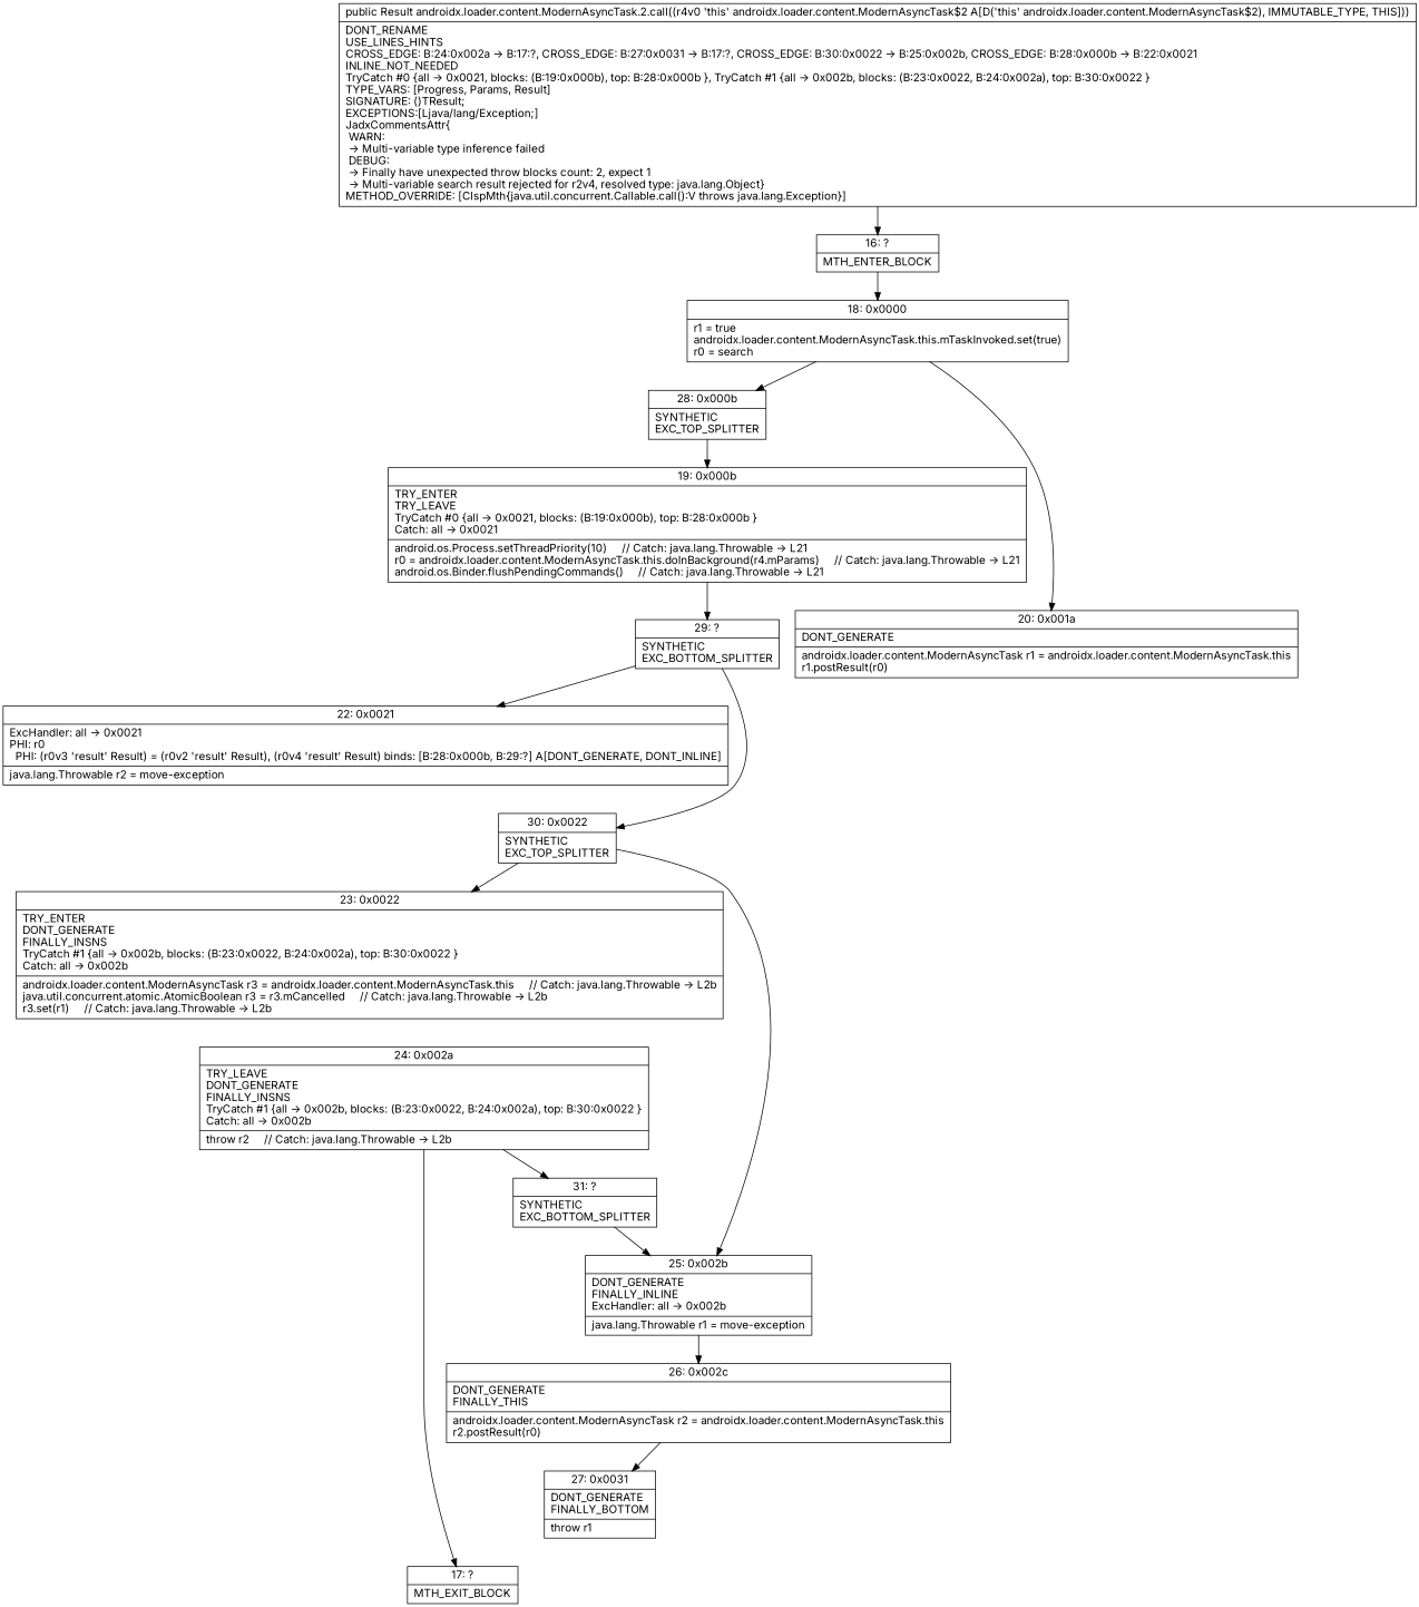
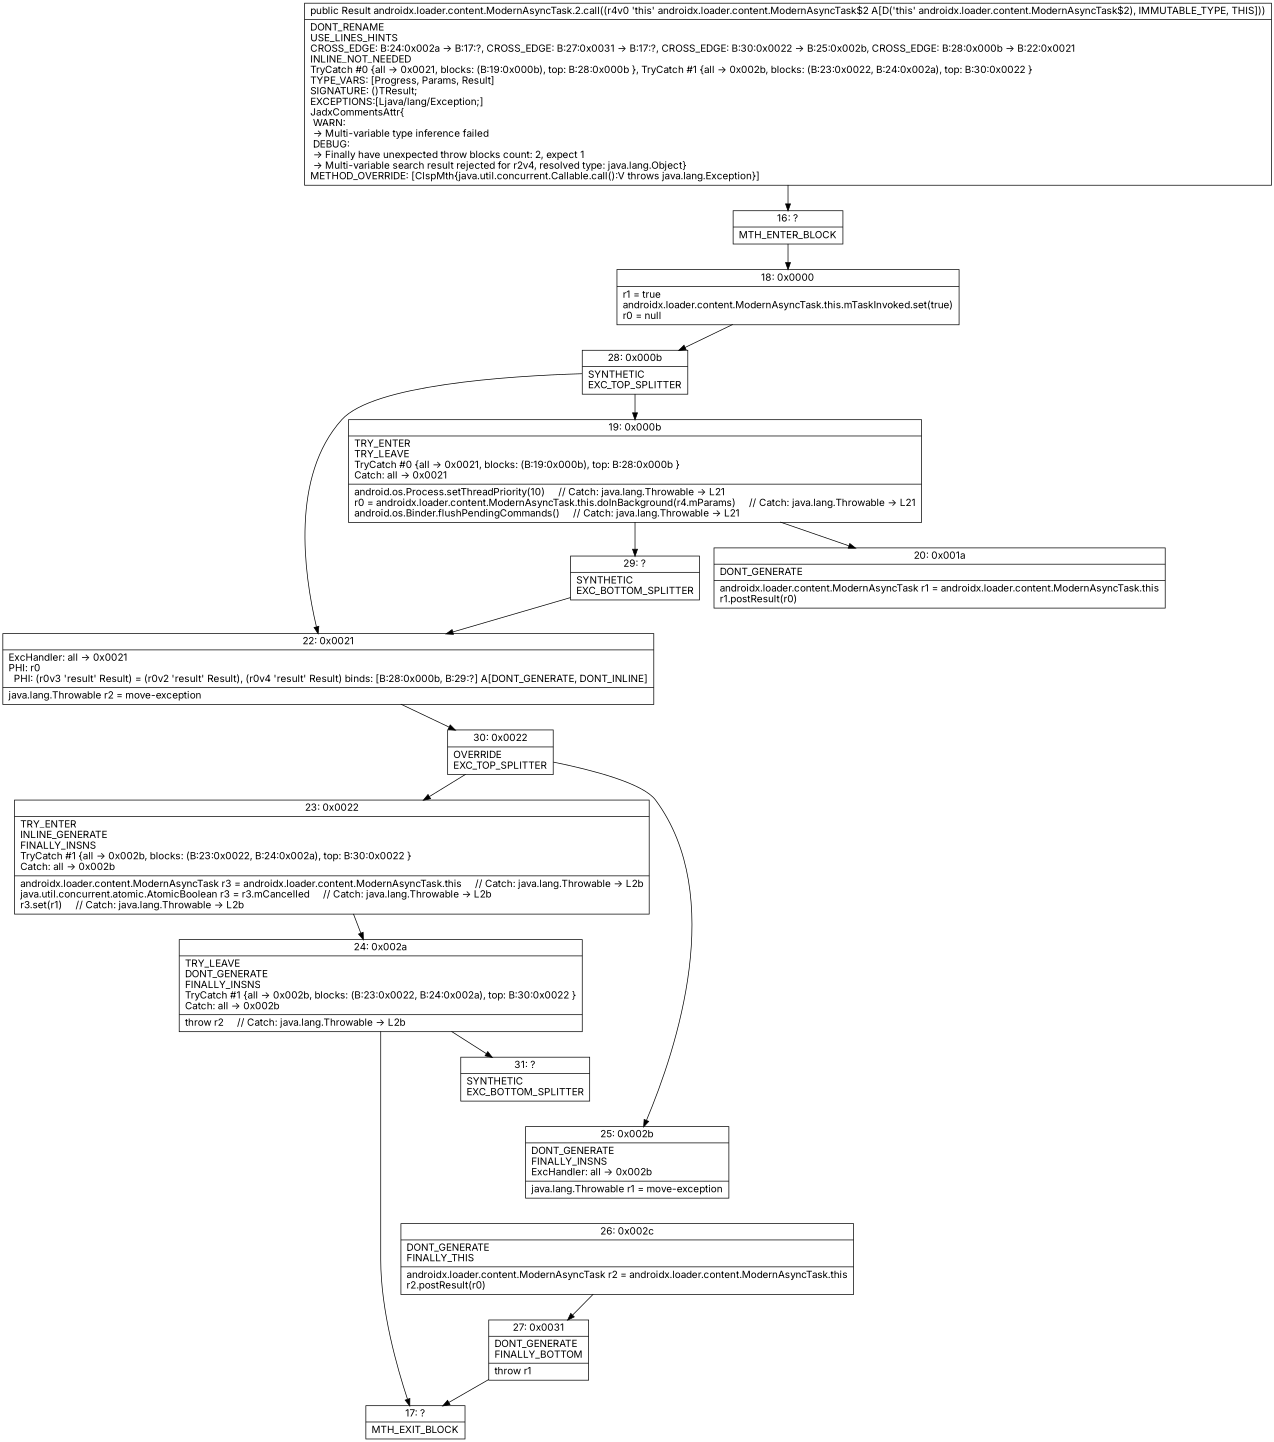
  digraph {
    fontname=Inter
    node [fontname=Inter shape=record]
    edge [fontname=Inter]
    n1 [label="{16\:\ ?|MTH_ENTER_BLOCK\l}"]
-   n2 [label="{18\:\ 0x0000|r1 = true\landroidx.loader.content.ModernAsyncTask.this.mTaskInvoked.set(true)\lr0 = search\l}"]
+   n2 [label="{18\:\ 0x0000|r1 = true\landroidx.loader.content.ModernAsyncTask.this.mTaskInvoked.set(true)\lr0 = null\l}"]
    n3 [label="{28\:\ 0x000b|SYNTHETIC\lEXC_TOP_SPLITTER\l}"]
    n4 [label="{19\:\ 0x000b|TRY_ENTER\lTRY_LEAVE\lTryCatch #0 \{all \-\> 0x0021, blocks: (B:19:0x000b), top: B:28:0x000b \}\lCatch: all \-\> 0x0021\l|android.os.Process.setThreadPriority(10)     \/\/ Catch: java.lang.Throwable \-\> L21\lr0 = androidx.loader.content.ModernAsyncTask.this.doInBackground(r4.mParams)     \/\/ Catch: java.lang.Throwable \-\> L21\landroid.os.Binder.flushPendingCommands()     \/\/ Catch: java.lang.Throwable \-\> L21\l}"]
    n5 [label="{22\:\ 0x0021|ExcHandler: all \-\> 0x0021\lPHI: r0 \l  PHI: (r0v3 'result' Result) = (r0v2 'result' Result), (r0v4 'result' Result) binds: [B:28:0x000b, B:29:?] A[DONT_GENERATE, DONT_INLINE]\l|java.lang.Throwable r2 = move\-exception\l}"]
    n6 [label="{20\:\ 0x001a|DONT_GENERATE\l|androidx.loader.content.ModernAsyncTask r1 = androidx.loader.content.ModernAsyncTask.this\lr1.postResult(r0)\l}"]
    n7 [label="{29\:\ ?|SYNTHETIC\lEXC_BOTTOM_SPLITTER\l}"]
-   n8 [label="{30\:\ 0x0022|SYNTHETIC\lEXC_TOP_SPLITTER\l}"]
+   n8 [label="{30\:\ 0x0022|OVERRIDE\lEXC_TOP_SPLITTER\l}"]
    n9 [label="{17\:\ ?|MTH_EXIT_BLOCK\l}"]
-   n10 [label="{23\:\ 0x0022|TRY_ENTER\lDONT_GENERATE\lFINALLY_INSNS\lTryCatch #1 \{all \-\> 0x002b, blocks: (B:23:0x0022, B:24:0x002a), top: B:30:0x0022 \}\lCatch: all \-\> 0x002b\l|androidx.loader.content.ModernAsyncTask r3 = androidx.loader.content.ModernAsyncTask.this     \/\/ Catch: java.lang.Throwable \-\> L2b\ljava.util.concurrent.atomic.AtomicBoolean r3 = r3.mCancelled     \/\/ Catch: java.lang.Throwable \-\> L2b\lr3.set(r1)     \/\/ Catch: java.lang.Throwable \-\> L2b\l}"]
-   n11 [label="{25\:\ 0x002b|DONT_GENERATE\lFINALLY_INLINE\lExcHandler: all \-\> 0x002b\l|java.lang.Throwable r1 = move\-exception\l}"]
+   n10 [label="{23\:\ 0x0022|TRY_ENTER\lINLINE_GENERATE\lFINALLY_INSNS\lTryCatch #1 \{all \-\> 0x002b, blocks: (B:23:0x0022, B:24:0x002a), top: B:30:0x0022 \}\lCatch: all \-\> 0x002b\l|androidx.loader.content.ModernAsyncTask r3 = androidx.loader.content.ModernAsyncTask.this     \/\/ Catch: java.lang.Throwable \-\> L2b\ljava.util.concurrent.atomic.AtomicBoolean r3 = r3.mCancelled     \/\/ Catch: java.lang.Throwable \-\> L2b\lr3.set(r1)     \/\/ Catch: java.lang.Throwable \-\> L2b\l}"]
+   n11 [label="{25\:\ 0x002b|DONT_GENERATE\lFINALLY_INSNS\lExcHandler: all \-\> 0x002b\l|java.lang.Throwable r1 = move\-exception\l}"]
    n12 [label="{24\:\ 0x002a|TRY_LEAVE\lDONT_GENERATE\lFINALLY_INSNS\lTryCatch #1 \{all \-\> 0x002b, blocks: (B:23:0x0022, B:24:0x002a), top: B:30:0x0022 \}\lCatch: all \-\> 0x002b\l|throw r2     \/\/ Catch: java.lang.Throwable \-\> L2b\l}"]
    n13 [label="{26\:\ 0x002c|DONT_GENERATE\lFINALLY_THIS\l|androidx.loader.content.ModernAsyncTask r2 = androidx.loader.content.ModernAsyncTask.this\lr2.postResult(r0)\l}"]
    n14 [label="{31\:\ ?|SYNTHETIC\lEXC_BOTTOM_SPLITTER\l}"]
    n15 [label="{27\:\ 0x0031|DONT_GENERATE\lFINALLY_BOTTOM\l|throw r1\l}"]
    n16 [label="{public Result androidx.loader.content.ModernAsyncTask.2.call((r4v0 'this' androidx.loader.content.ModernAsyncTask$2 A[D('this' androidx.loader.content.ModernAsyncTask$2), IMMUTABLE_TYPE, THIS]))  | DONT_RENAME\lUSE_LINES_HINTS\lCROSS_EDGE: B:24:0x002a \-\> B:17:?, CROSS_EDGE: B:27:0x0031 \-\> B:17:?, CROSS_EDGE: B:30:0x0022 \-\> B:25:0x002b, CROSS_EDGE: B:28:0x000b \-\> B:22:0x0021\lINLINE_NOT_NEEDED\lTryCatch #0 \{all \-\> 0x0021, blocks: (B:19:0x000b), top: B:28:0x000b \}, TryCatch #1 \{all \-\> 0x002b, blocks: (B:23:0x0022, B:24:0x002a), top: B:30:0x0022 \}\lTYPE_VARS: [Progress, Params, Result]\lSIGNATURE: ()TResult;\lEXCEPTIONS:[Ljava\/lang\/Exception;]\lJadxCommentsAttr\{\l WARN: \l \-\> Multi\-variable type inference failed\l DEBUG: \l \-\> Finally have unexpected throw blocks count: 2, expect 1\l \-\> Multi\-variable search result rejected for r2v4, resolved type: java.lang.Object\}\lMETHOD_OVERRIDE: [ClspMth\{java.util.concurrent.Callable.call():V throws java.lang.Exception\}]\l}"]
    n1 -> n2
    n2 -> n3
    n3 -> n4
-   n2 -> n6
+   n3 -> n5
+   n4 -> n6
    n4 -> n7
-   n7 -> n8
+   n5 -> n8
    n7 -> n5
    n8 -> n10
    n8 -> n11
-   n11 -> n13
+   n10 -> n12
    n12 -> n9
    n12 -> n14
    n13 -> n15
-   n14 -> n11
+   n15 -> n9
    n16 -> n1
  }
